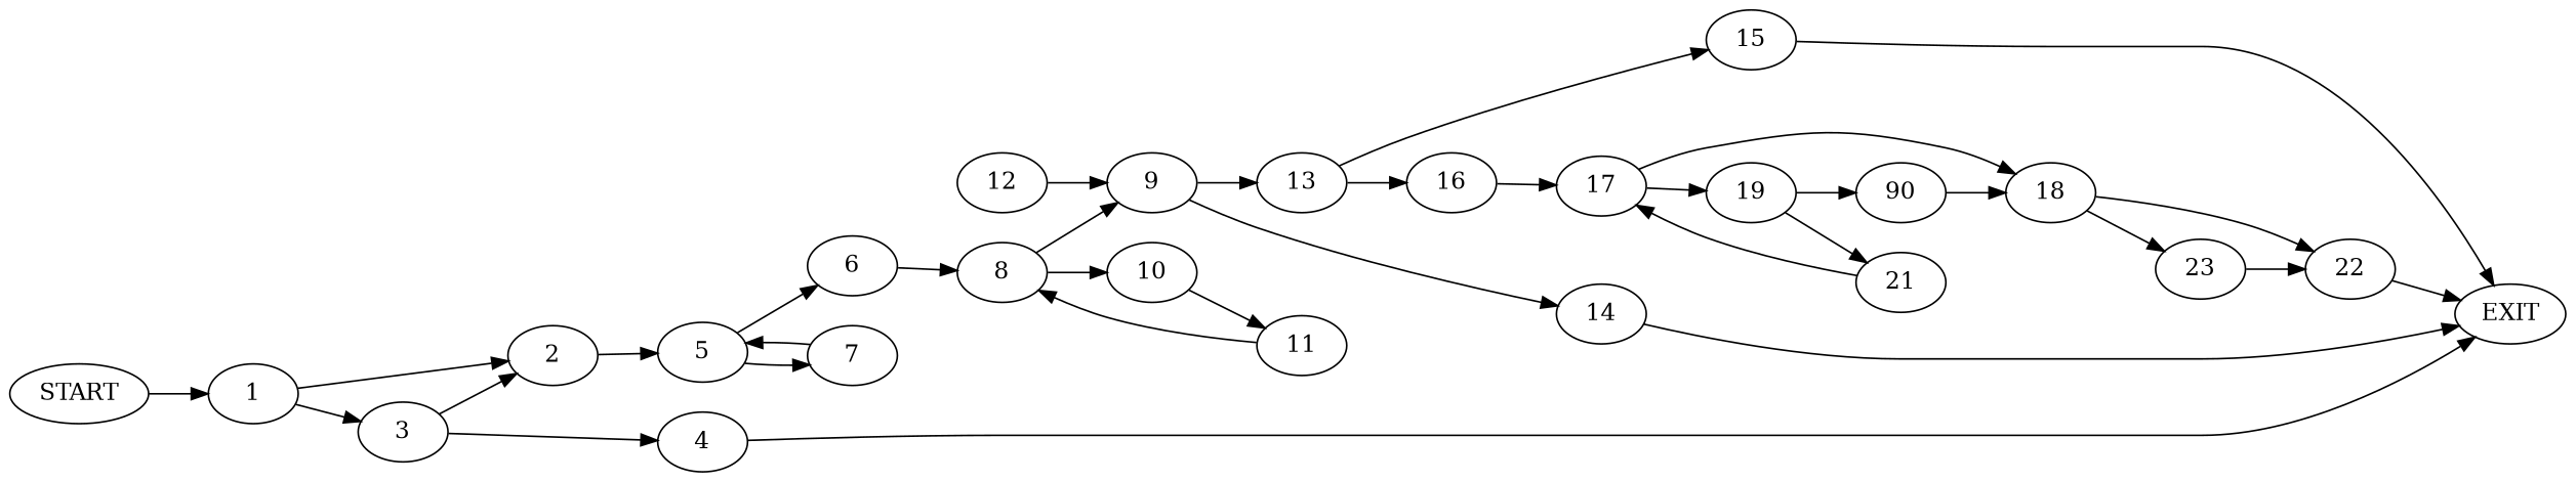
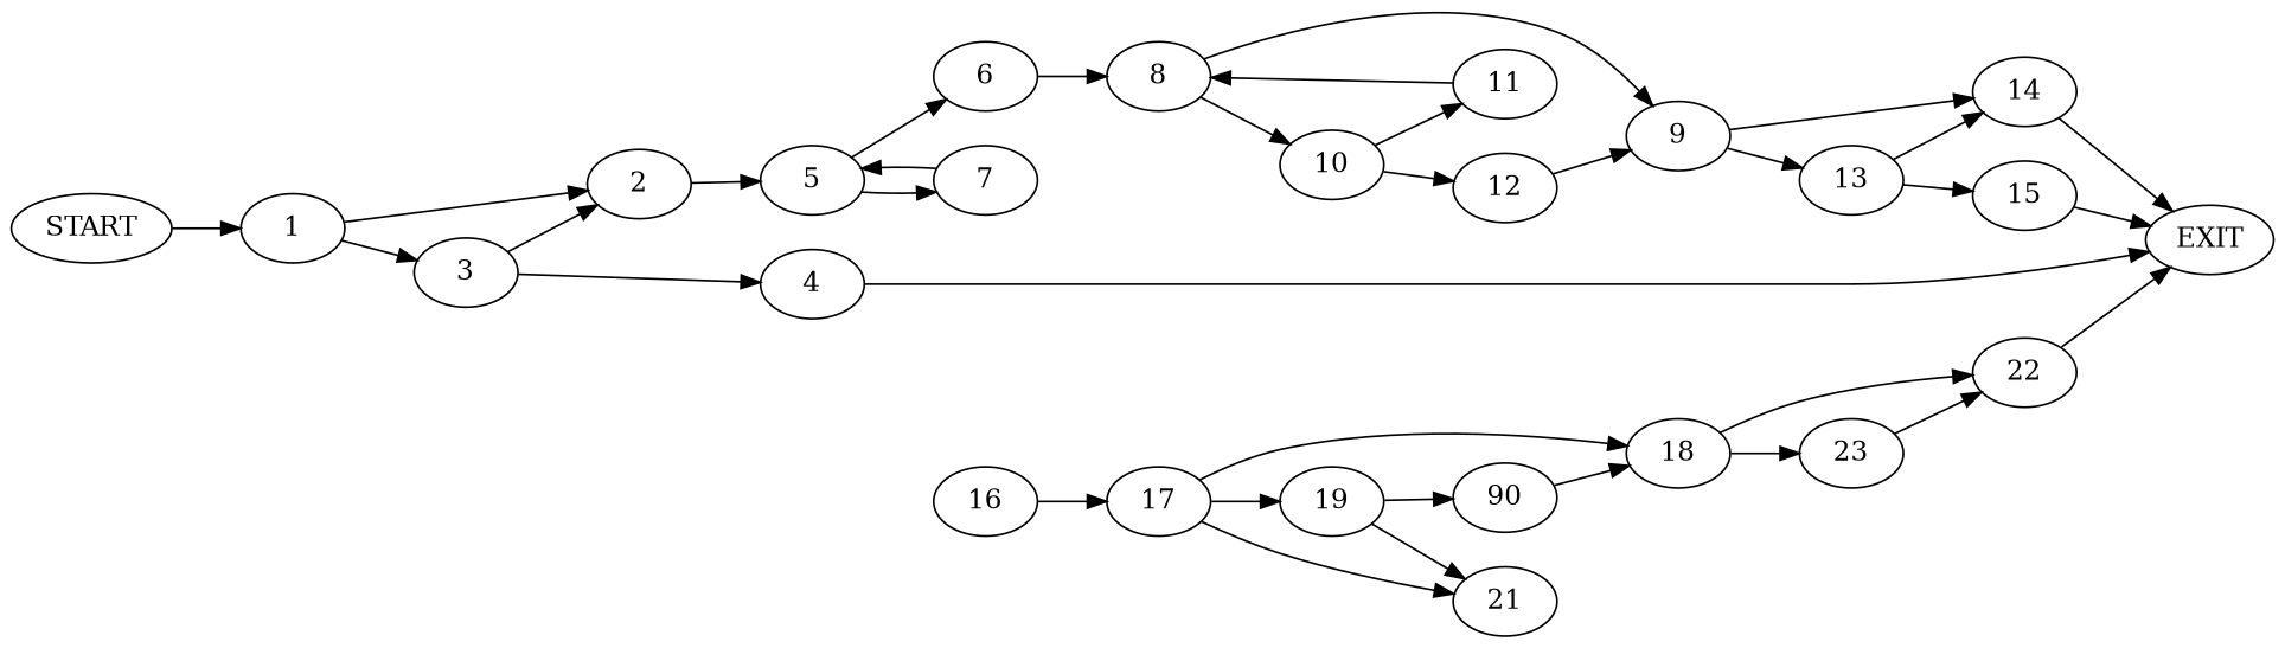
  digraph {
    rankdir=LR
    n1 [label=START]
    1
    2
    3
    n5 [label=EXIT]
    5
    4
    6
    7
    8
    9
    10
    13
    14
    11
    12
    15
    16
    17
    18
    19
    22
    23
    n24 [label=90]
    21
    n1 -> 1
    1 -> 2
    1 -> 3
    2 -> 5
    3 -> 2
    3 -> 4
    5 -> 6
    5 -> 7
    4 -> n5
    6 -> 8
    7 -> 5
    8 -> 9
    8 -> 10
    9 -> 13
    9 -> 14
    10 -> 11
+   10 -> 12
    13 -> 15
-   13 -> 16
+   13 -> 14
    14 -> n5
    11 -> 8
    12 -> 9
    15 -> n5
    16 -> 17
    17 -> 18
    17 -> 19
    18 -> 22
    18 -> 23
    19 -> n24
    19 -> 21
    22 -> n5
    23 -> 22
    n24 -> 18
-   21 -> 17
+   17 -> 21
  }
